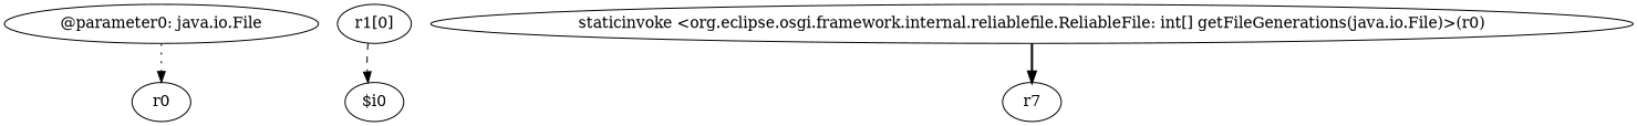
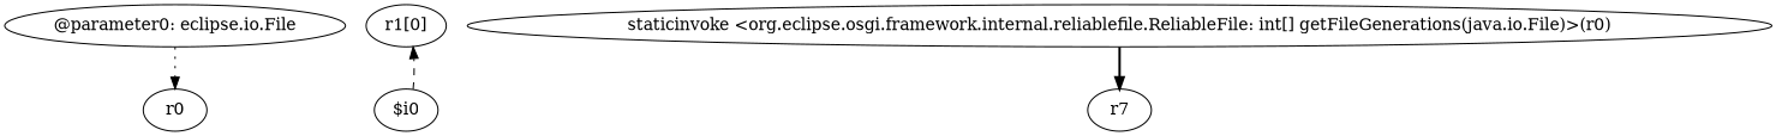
  digraph {
-   n1 [label="@parameter0: java.io.File"]
+   n1 [label="@parameter0: eclipse.io.File"]
    n2 [label=r0]
    n3 [label="r1[0]"]
    n4 [label="$i0"]
    n5 [label="staticinvoke <org.eclipse.osgi.framework.internal.reliablefile.ReliableFile: int[] getFileGenerations(java.io.File)>(r0)"]
    n6 [label=r7]
    n1 -> n2 [style=dotted]
-   n3 -> n4 [style=dashed]
+   n4 -> n3 [style=dashed]
    n5 -> n6 [style=bold]
  }
